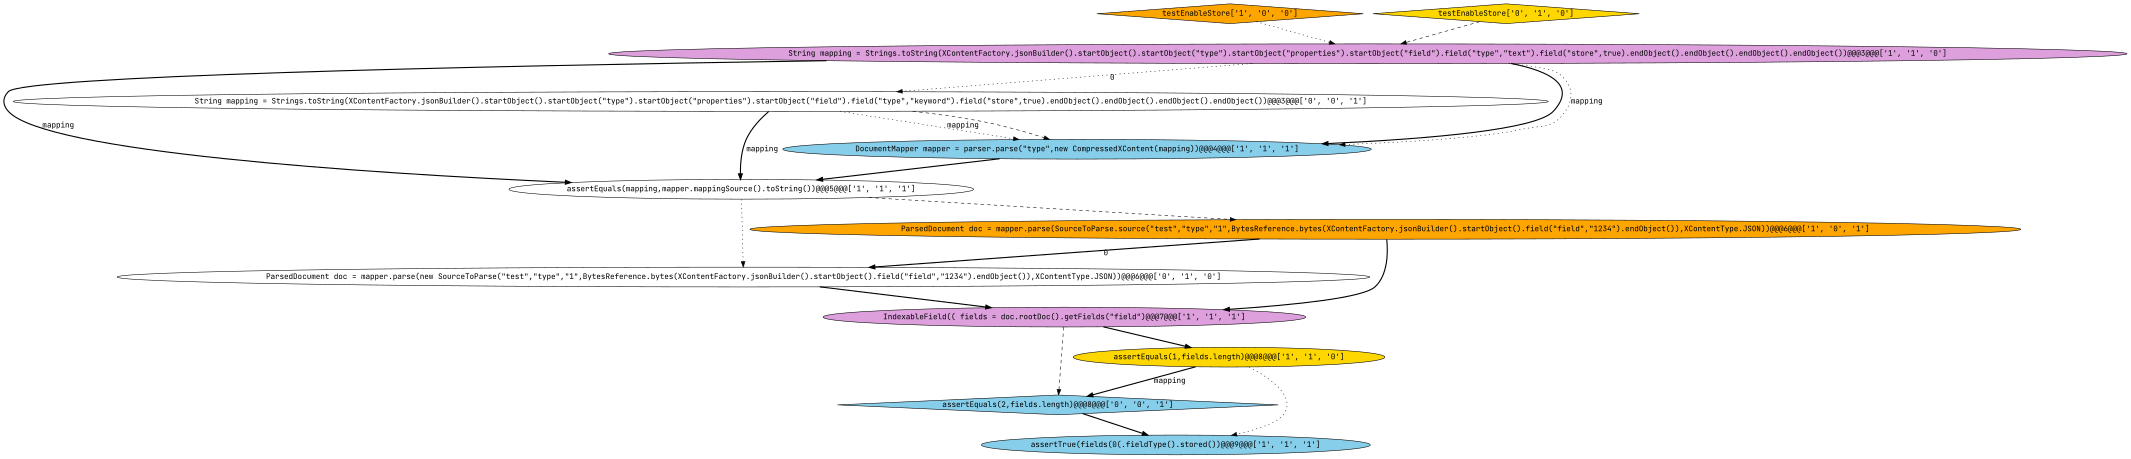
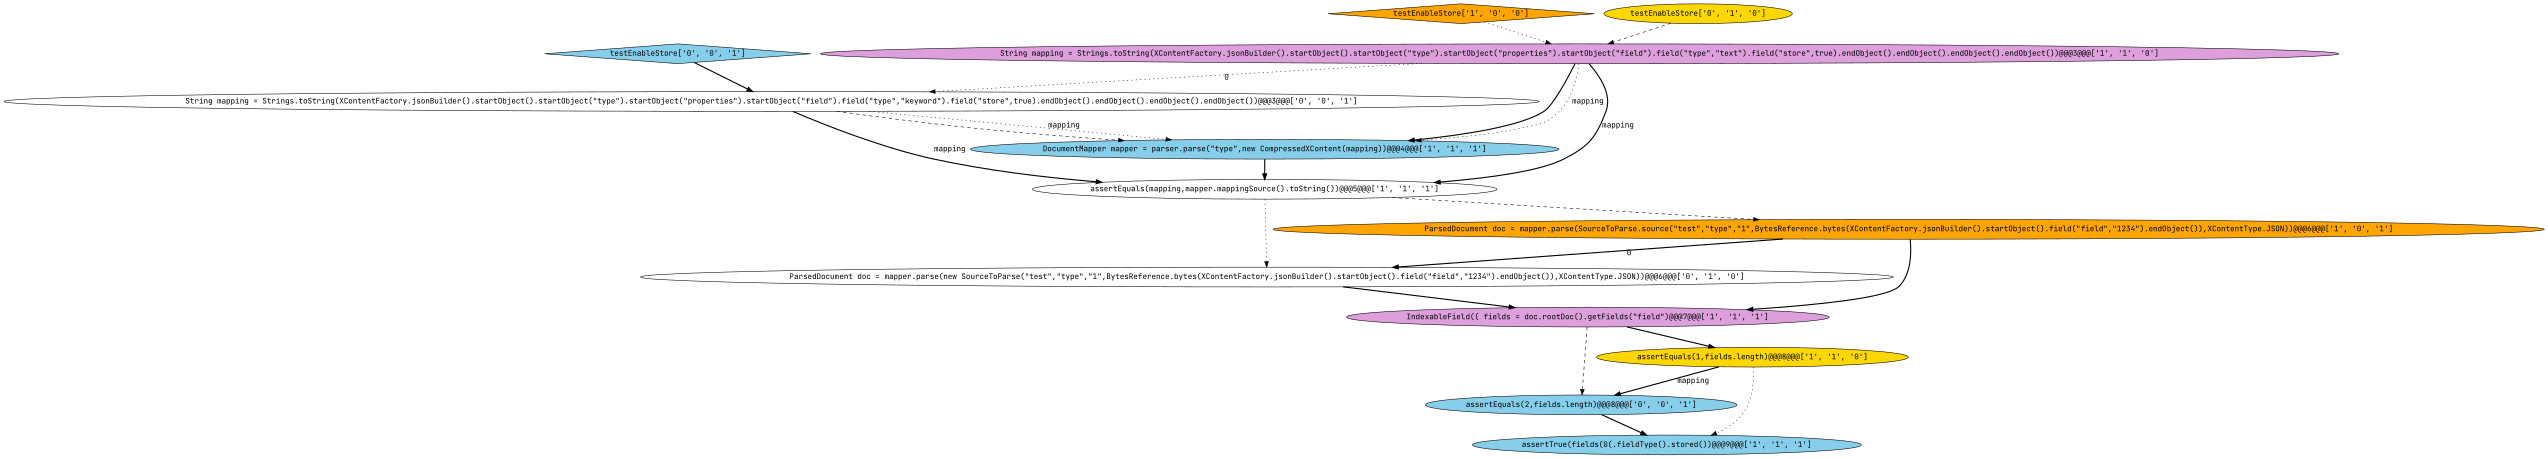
  digraph {
    fontname="JetBrains Mono"
    node [fillcolor=skyblue fontname="JetBrains Mono" shape=ellipse style=filled]
    edge [fontname="JetBrains Mono" style=bold]
    n1 [fillcolor=plum label="IndexableField(( fields = doc.rootDoc().getFields(\"field\")@@@7@@@['1', '1', '1']"]
-   n2 [label="assertEquals(2,fields.length)@@@8@@@['0', '0', '1']" shape=diamond]
+   n2 [label="assertEquals(2,fields.length)@@@8@@@['0', '0', '1']"]
    n3 [fillcolor=gold label="assertEquals(1,fields.length)@@@8@@@['1', '1', '0']"]
    n4 [label="assertTrue(fields(0(.fieldType().stored())@@@9@@@['1', '1', '1']"]
    n5 [fillcolor=plum label="String mapping = Strings.toString(XContentFactory.jsonBuilder().startObject().startObject(\"type\").startObject(\"properties\").startObject(\"field\").field(\"type\",\"text\").field(\"store\",true).endObject().endObject().endObject().endObject())@@@3@@@['1', '1', '0']"]
    n6 [fillcolor=white label="String mapping = Strings.toString(XContentFactory.jsonBuilder().startObject().startObject(\"type\").startObject(\"properties\").startObject(\"field\").field(\"type\",\"keyword\").field(\"store\",true).endObject().endObject().endObject().endObject())@@@3@@@['0', '0', '1']"]
    n7 [fillcolor=white label="assertEquals(mapping,mapper.mappingSource().toString())@@@5@@@['1', '1', '1']"]
    n8 [label="DocumentMapper mapper = parser.parse(\"type\",new CompressedXContent(mapping))@@@4@@@['1', '1', '1']"]
    n9 [fillcolor=white label="ParsedDocument doc = mapper.parse(new SourceToParse(\"test\",\"type\",\"1\",BytesReference.bytes(XContentFactory.jsonBuilder().startObject().field(\"field\",\"1234\").endObject()),XContentType.JSON))@@@6@@@['0', '1', '0']"]
    n10 [fillcolor=orange label="ParsedDocument doc = mapper.parse(SourceToParse.source(\"test\",\"type\",\"1\",BytesReference.bytes(XContentFactory.jsonBuilder().startObject().field(\"field\",\"1234\").endObject()),XContentType.JSON))@@@6@@@['1', '0', '1']"]
    n11 [fillcolor=orange label="testEnableStore['1', '0', '0']" shape=diamond]
-   n12 [fillcolor=gold label="testEnableStore['0', '1', '0']" shape=diamond]
+   n12 [fillcolor=gold label="testEnableStore['0', '1', '0']"]
+   n13 [label="testEnableStore['0', '0', '1']" shape=diamond]
    n1 -> n2 [style=dashed]
    n1 -> n3
    n2 -> n4
    n3 -> n2 [label=mapping]
    n3 -> n4 [style=dotted]
    n5 -> n6 [label=0 style=dotted]
    n5 -> n7 [label=mapping]
    n5 -> n8
    n5 -> n8 [label=mapping style=dotted]
    n6 -> n7 [label=mapping]
    n6 -> n8 [label=mapping style=dotted]
    n6 -> n8 [style=dashed]
    n7 -> n9 [style=dotted]
    n7 -> n10 [style=dashed]
    n8 -> n7
    n9 -> n1
    n10 -> n1
    n10 -> n9 [label=0]
    n11 -> n5 [style=dotted]
    n12 -> n5 [style=dashed]
+   n13 -> n6
  }
